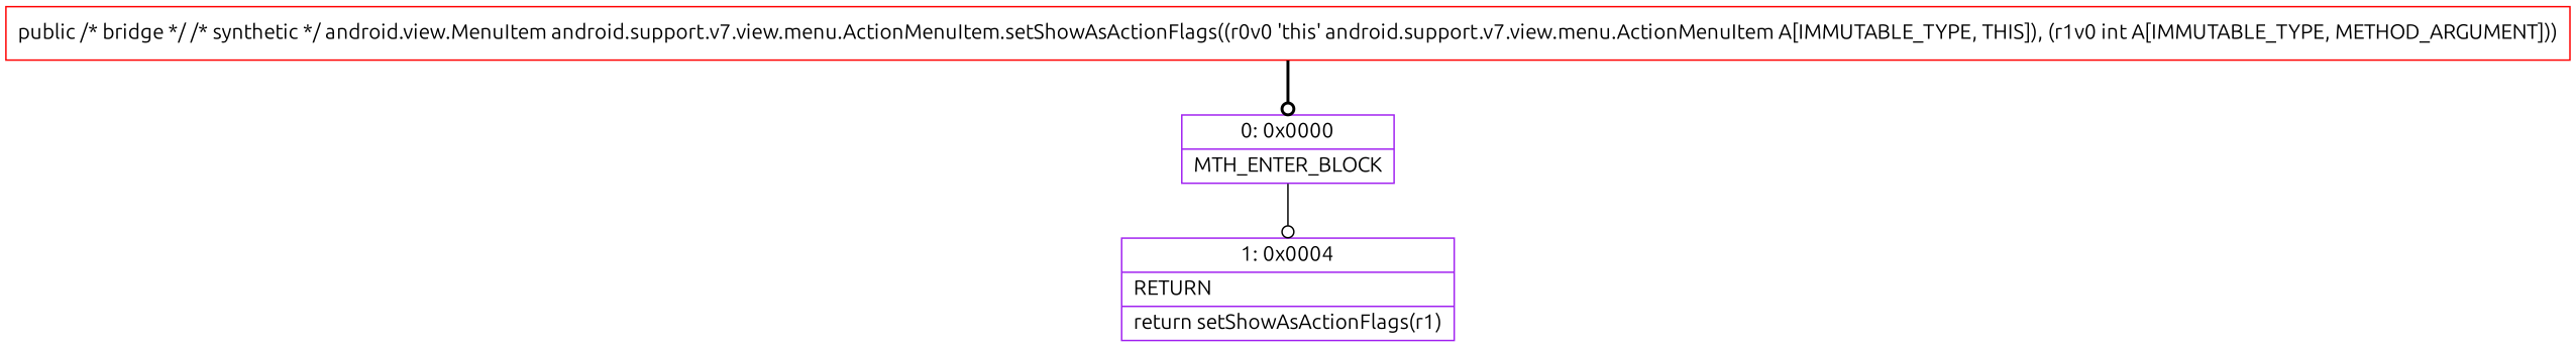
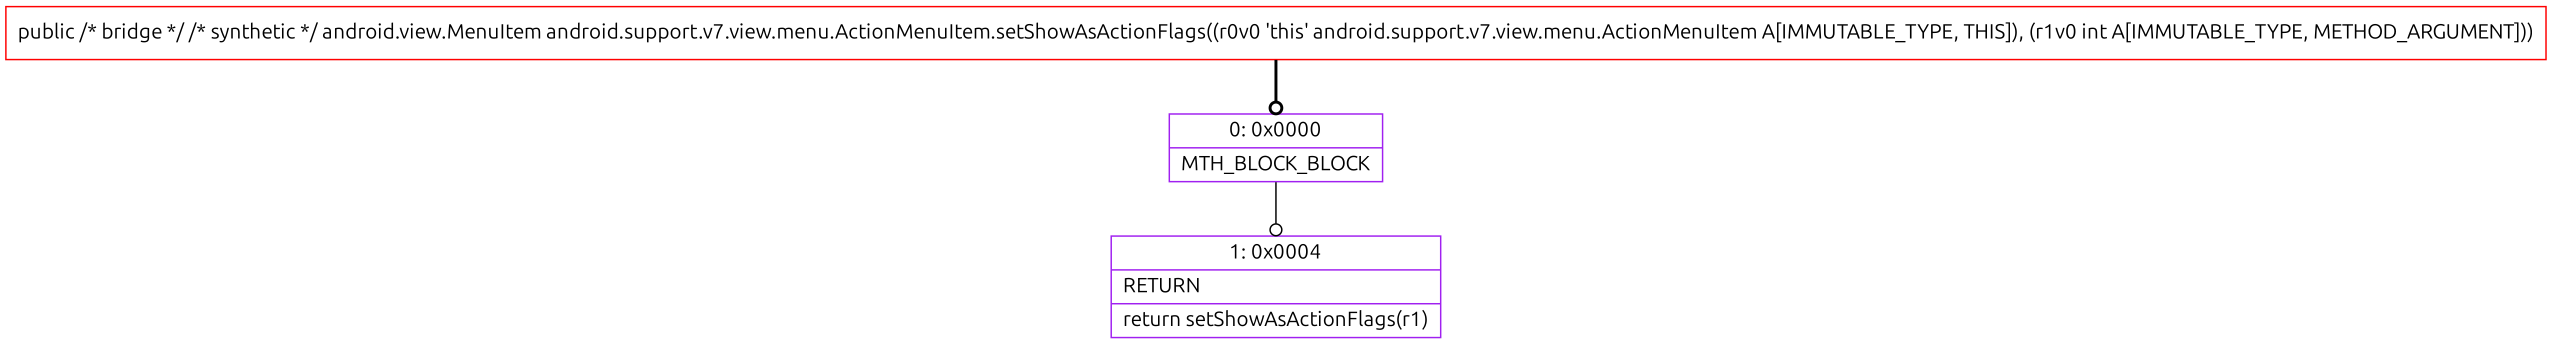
  digraph {
    fontname=Ubuntu
    node [shape=record color=purple fontname=Ubuntu]
    edge [arrowhead=odot fontname=Ubuntu]
-   n1 [label="{0\:\ 0x0000|MTH_ENTER_BLOCK\l}"]
+   n1 [label="{0\:\ 0x0000|MTH_BLOCK_BLOCK\l}"]
    n2 [label="{1\:\ 0x0004|RETURN\l|return setShowAsActionFlags(r1)\l}"]
    n3 [label="{public \/* bridge *\/ \/* synthetic *\/ android.view.MenuItem android.support.v7.view.menu.ActionMenuItem.setShowAsActionFlags((r0v0 'this' android.support.v7.view.menu.ActionMenuItem A[IMMUTABLE_TYPE, THIS]), (r1v0 int A[IMMUTABLE_TYPE, METHOD_ARGUMENT])) }" color=red]
    n1 -> n2 [style=solid]
    n3 -> n1 [style=bold]
  }
